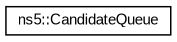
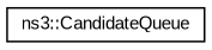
  digraph {
    rankdir=LR
    fontname="Liberation Sans"
-   n1 [color=black fillcolor=white fontname="Liberation Sans" fontsize=10 height=0.2 label="ns5::CandidateQueue" shape=record style=filled width=0.4]
+   n1 [color=black fillcolor=white fontname="Liberation Sans" fontsize=10 height=0.2 label="ns3::CandidateQueue" shape=record style=filled width=0.4]
  }
